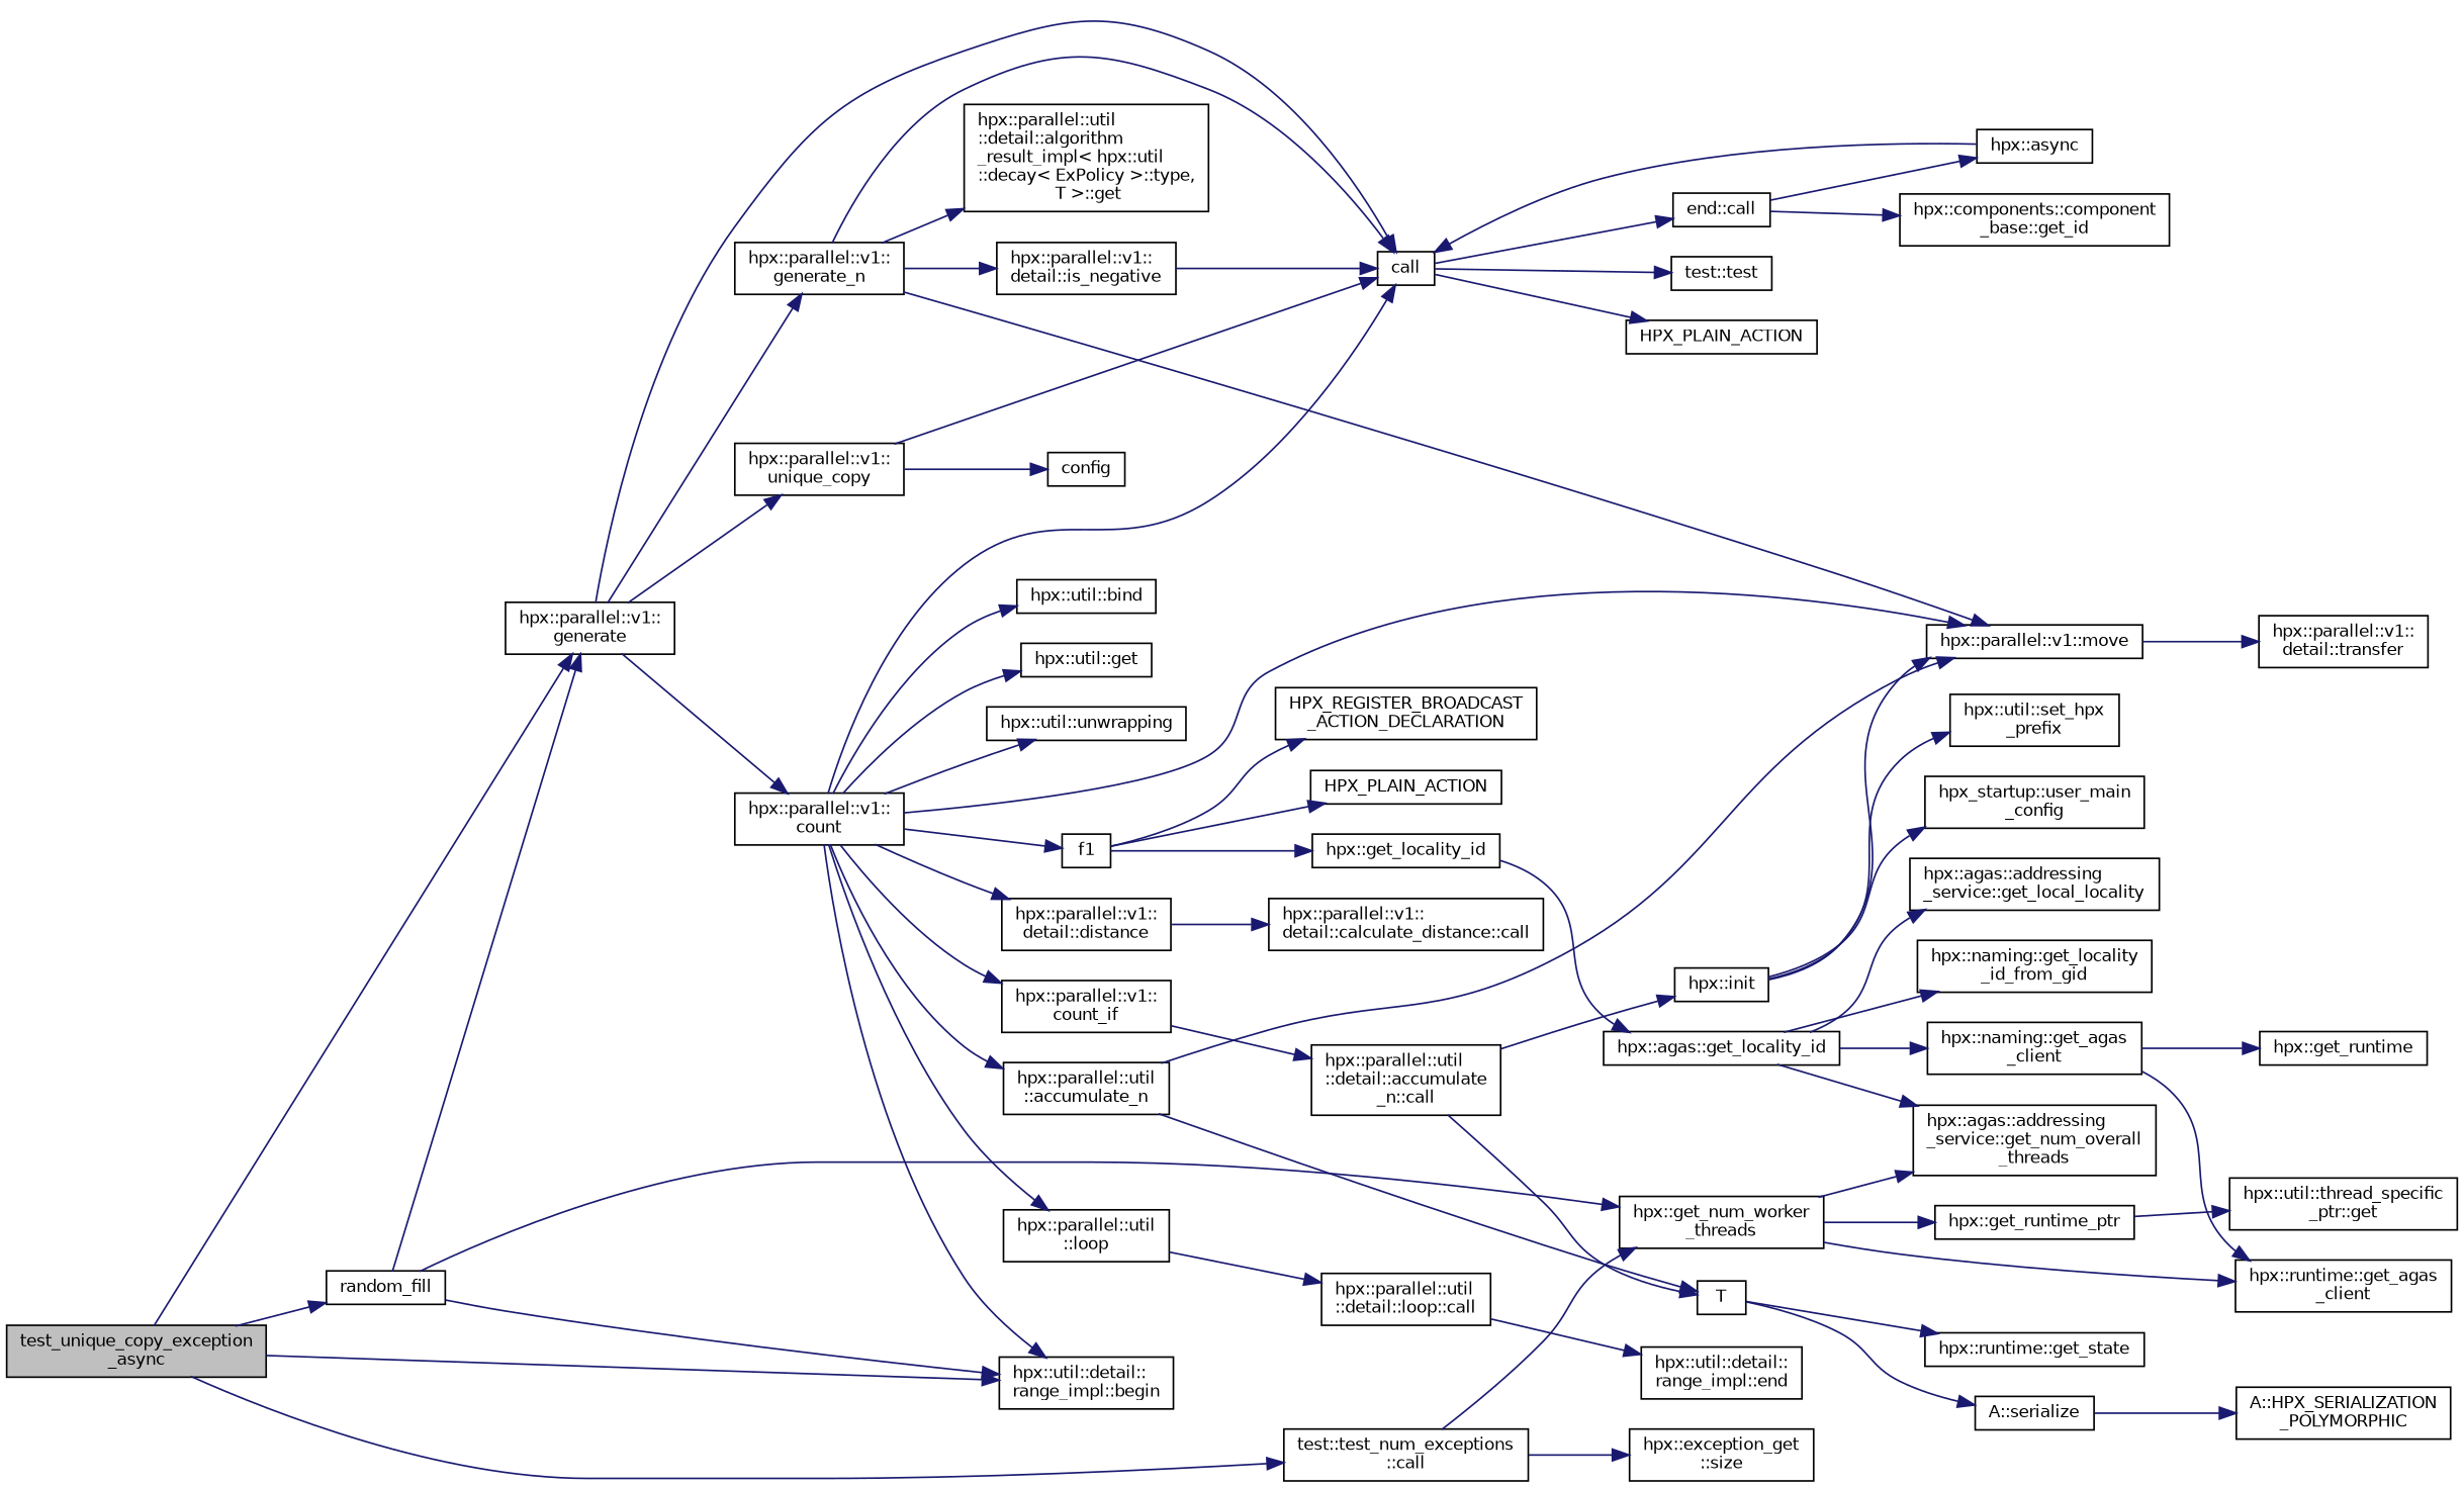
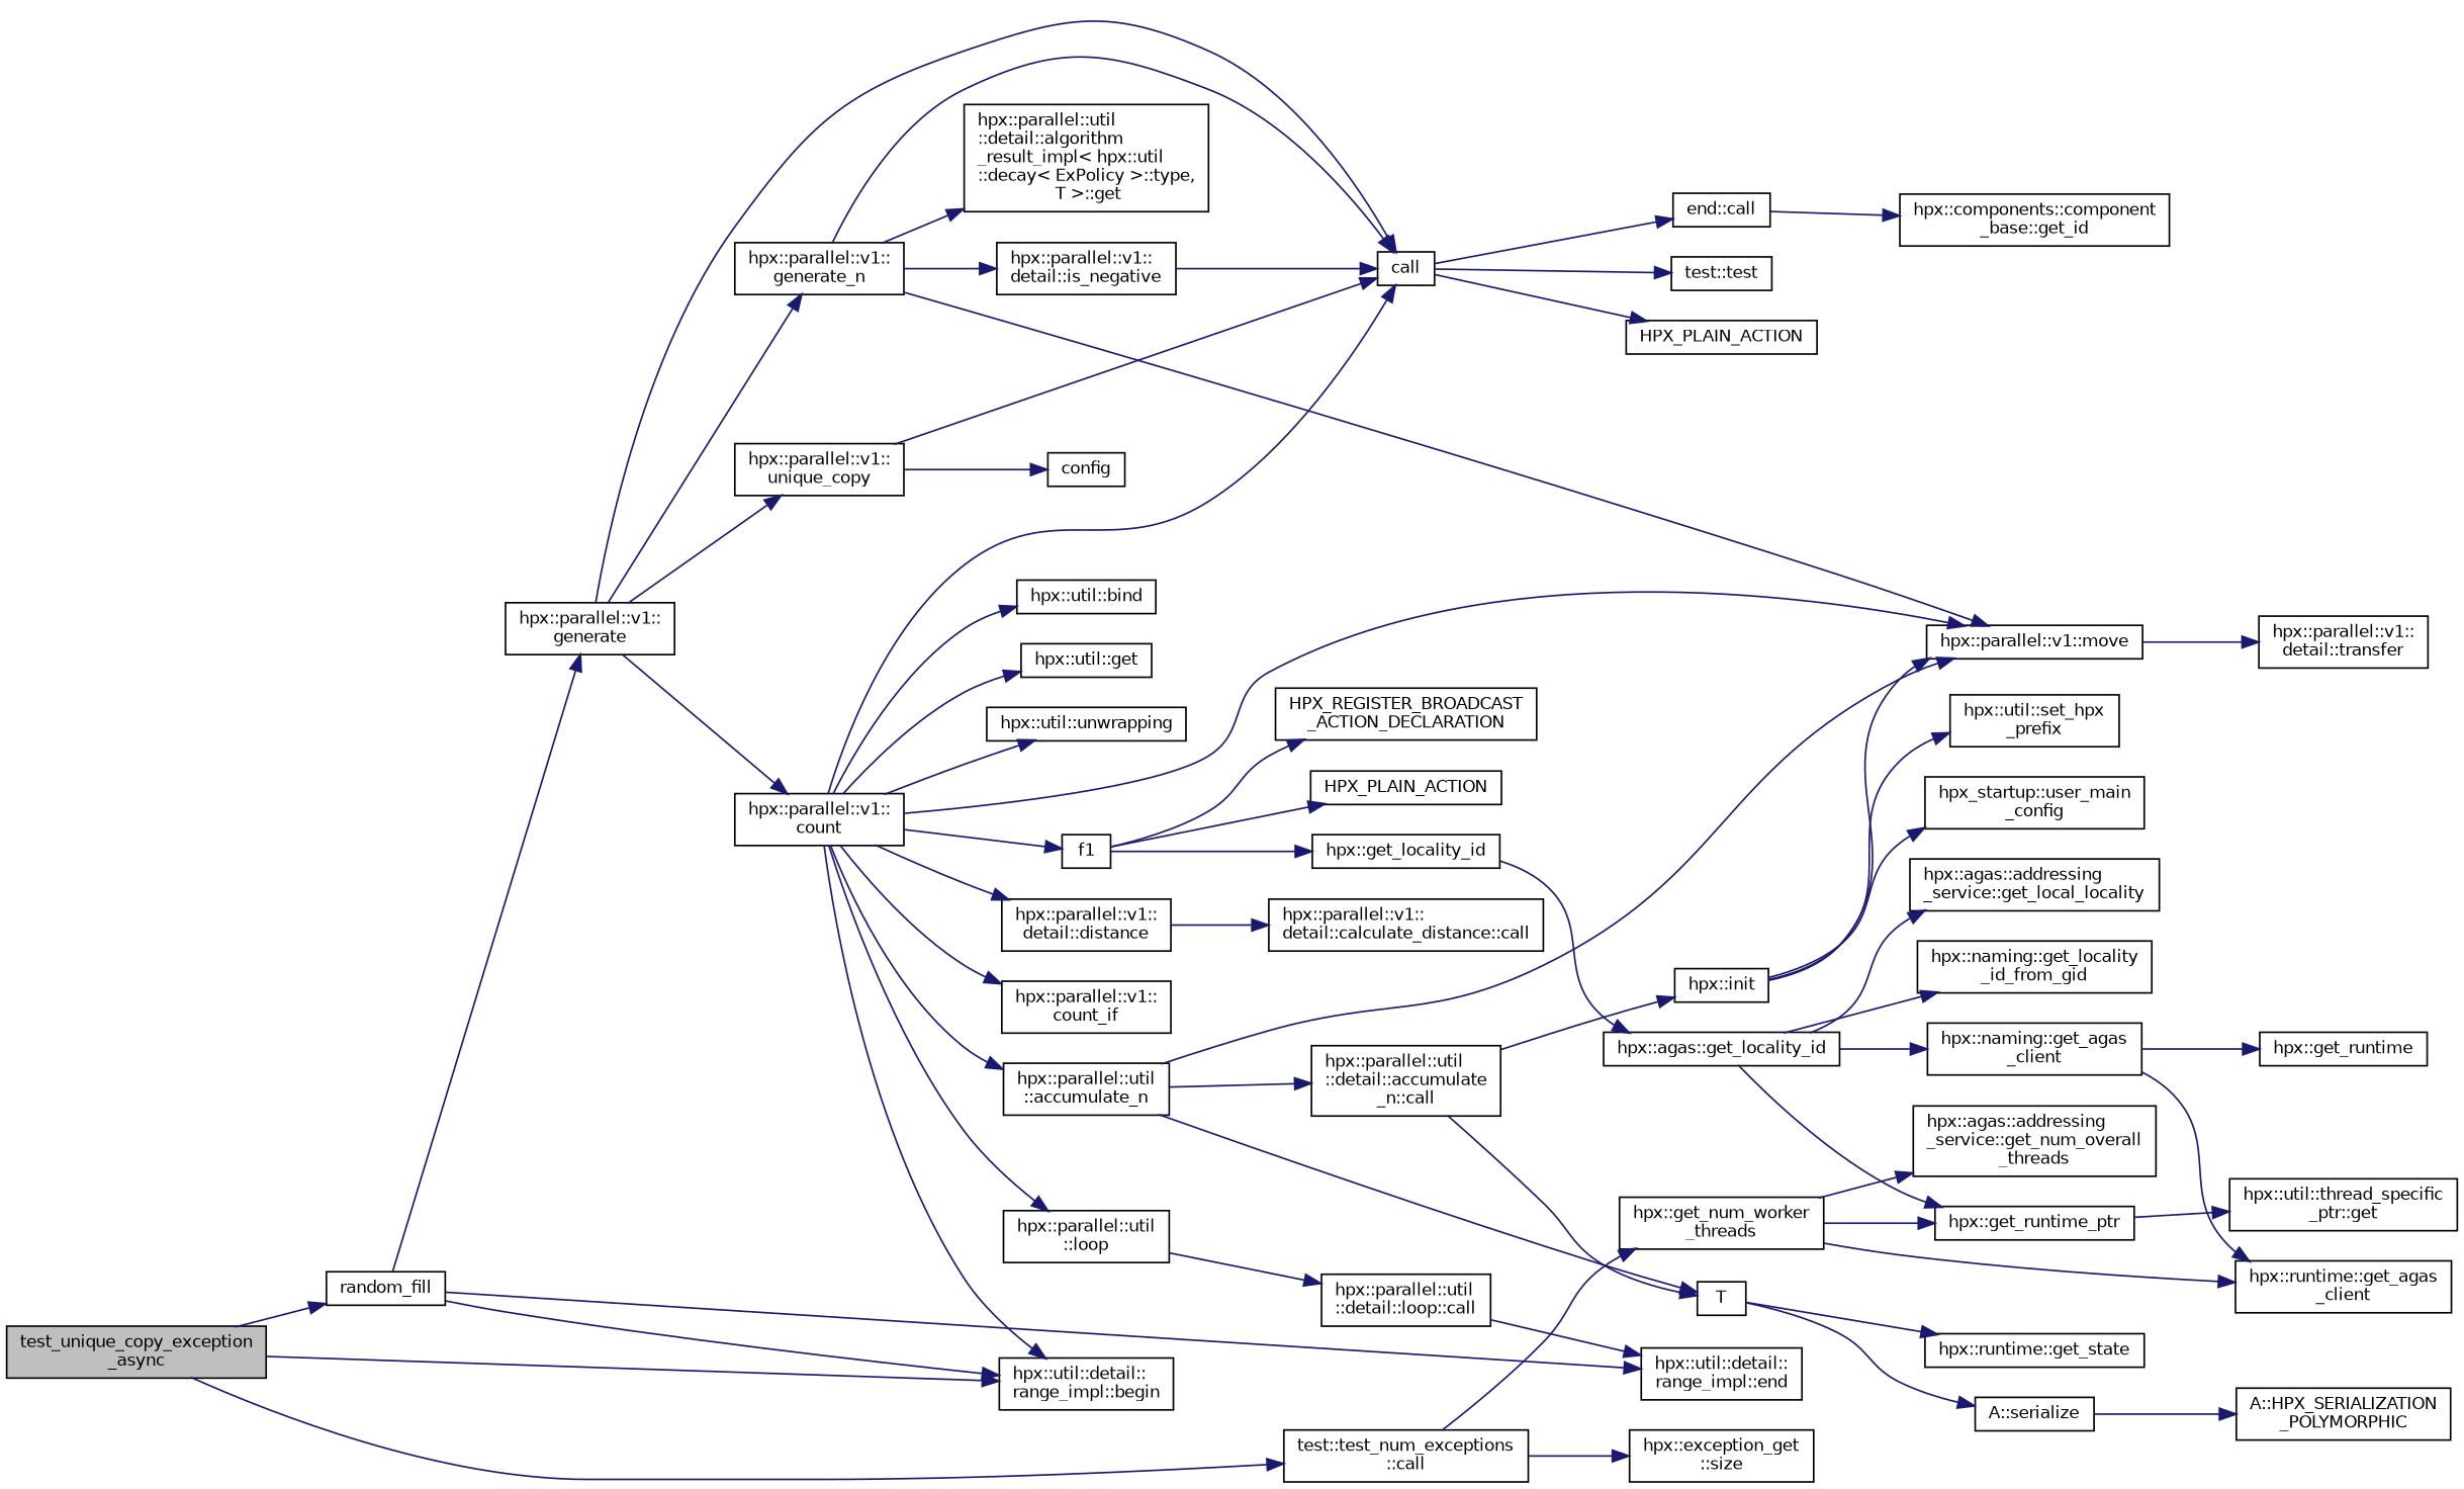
  digraph {
    rankdir=LR
    node [color=black fillcolor=white fontname=Helvetica fontsize=10 shape=record style=filled]
    edge [color=midnightblue fontname=Helvetica fontsize=10 labelfontname=Helvetica labelfontsize=10 style=solid]
    n1 [fillcolor=grey75 fontcolor=black height=0.2 label="test_unique_copy_exception\l_async" width=0.4]
    n2 [height=0.2 label="hpx::parallel::v1::\lgenerate" width=0.4]
    n3 [height=0.2 label="hpx::util::detail::\lrange_impl::begin" width=0.4]
    n4 [height=0.2 label=random_fill width=0.4]
    n5 [height=0.2 label="test::test_num_exceptions\l::call" width=0.4]
    n6 [height=0.2 label="hpx::parallel::v1::\lunique_copy" width=0.4]
    n7 [height=0.2 label="hpx::parallel::v1::\lgenerate_n" width=0.4]
    n8 [height=0.2 label=call width=0.4]
    n9 [height=0.2 label="hpx::parallel::v1::\lcount" width=0.4]
    n10 [height=0.2 label="hpx::util::detail::\lrange_impl::end" width=0.4]
    n11 [height=0.2 label=config width=0.4]
    n12 [height=0.2 label="hpx::exception_get\l::size" width=0.4]
    n13 [height=0.2 label="hpx::get_num_worker\l_threads" width=0.4]
    n14 [height=0.2 label="hpx::parallel::v1::\ldetail::is_negative" width=0.4]
    n15 [height=0.2 label="hpx::parallel::util\l::detail::algorithm\l_result_impl\< hpx::util\l::decay\< ExPolicy \>::type,\l T \>::get" width=0.4]
    n16 [height=0.2 label="hpx::parallel::v1::move" width=0.4]
    n17 [height=0.2 label="test::test" width=0.4]
    n18 [height=0.2 label=HPX_PLAIN_ACTION width=0.4]
    n19 [height=0.2 label="end::call" width=0.4]
    n20 [height=0.2 label="hpx::parallel::v1::\lcount_if" width=0.4]
    n21 [height=0.2 label=f1 width=0.4]
    n22 [height=0.2 label="hpx::parallel::util\l::loop" width=0.4]
    n23 [height=0.2 label="hpx::util::bind" width=0.4]
    n24 [height=0.2 label="hpx::util::get" width=0.4]
    n25 [height=0.2 label="hpx::parallel::v1::\ldetail::distance" width=0.4]
    n26 [height=0.2 label="hpx::util::unwrapping" width=0.4]
    n27 [height=0.2 label="hpx::parallel::util\l::accumulate_n" width=0.4]
    n28 [height=0.2 label="hpx::parallel::v1::\ldetail::transfer" width=0.4]
-   n29 [height=0.2 label="hpx::async" width=0.4]
    n30 [height=0.2 label="hpx::components::component\l_base::get_id" width=0.4]
    n31 [height=0.2 label="hpx::get_locality_id" width=0.4]
    n32 [height=0.2 label=HPX_PLAIN_ACTION width=0.4]
    n33 [height=0.2 label="HPX_REGISTER_BROADCAST\l_ACTION_DECLARATION" width=0.4]
    n34 [height=0.2 label="hpx::parallel::util\l::detail::loop::call" width=0.4]
    n35 [height=0.2 label="hpx::parallel::v1::\ldetail::calculate_distance::call" width=0.4]
    n36 [height=0.2 label="hpx::parallel::util\l::detail::accumulate\l_n::call" width=0.4]
    n37 [height=0.2 label=T width=0.4]
    n38 [height=0.2 label="hpx::agas::get_locality_id" width=0.4]
    n39 [height=0.2 label="hpx::get_runtime_ptr" width=0.4]
    n40 [height=0.2 label="hpx::naming::get_agas\l_client" width=0.4]
    n41 [height=0.2 label="hpx::agas::addressing\l_service::get_local_locality" width=0.4]
    n42 [height=0.2 label="hpx::naming::get_locality\l_id_from_gid" width=0.4]
    n43 [height=0.2 label="hpx::util::thread_specific\l_ptr::get" width=0.4]
    n44 [height=0.2 label="hpx::runtime::get_state" width=0.4]
    n45 [height=0.2 label="hpx::get_runtime" width=0.4]
    n46 [height=0.2 label="hpx::runtime::get_agas\l_client" width=0.4]
    n47 [height=0.2 label="hpx::init" width=0.4]
    n48 [height=0.2 label="A::serialize" width=0.4]
    n49 [height=0.2 label="hpx::util::set_hpx\l_prefix" width=0.4]
    n50 [height=0.2 label="hpx_startup::user_main\l_config" width=0.4]
    n51 [height=0.2 label="A::HPX_SERIALIZATION\l_POLYMORPHIC" width=0.4]
    n52 [height=0.2 label="hpx::agas::addressing\l_service::get_num_overall\l_threads" width=0.4]
-   n1 -> n2
    n1 -> n3
    n1 -> n4
    n1 -> n5
    n2 -> n6
    n2 -> n7
    n2 -> n8
    n2 -> n9
    n4 -> n2
    n4 -> n3
-   n4 -> n13
+   n4 -> n10
    n5 -> n12
    n5 -> n13
    n6 -> n8
    n6 -> n11
    n7 -> n8
    n7 -> n14
    n7 -> n15
    n7 -> n16
    n8 -> n17
    n8 -> n18
    n8 -> n19
    n9 -> n3
    n9 -> n8
    n9 -> n16
    n9 -> n20
    n9 -> n21
    n9 -> n22
    n9 -> n23
    n9 -> n24
    n9 -> n25
    n9 -> n26
    n9 -> n27
    n13 -> n39
    n13 -> n46
    n13 -> n52
    n14 -> n8
    n16 -> n28
-   n19 -> n29
    n19 -> n30
    n21 -> n31
    n21 -> n32
    n21 -> n33
    n22 -> n34
    n25 -> n35
    n27 -> n16
-   n20 -> n36
+   n27 -> n36
    n27 -> n37
-   n29 -> n8
    n31 -> n38
    n34 -> n10
    n36 -> n37
    n36 -> n47
    n37 -> n44
    n37 -> n48
-   n38 -> n52
+   n38 -> n39
    n38 -> n40
    n38 -> n41
    n38 -> n42
    n39 -> n43
    n40 -> n45
    n40 -> n46
    n47 -> n16
    n47 -> n49
    n47 -> n50
    n48 -> n51
  }
